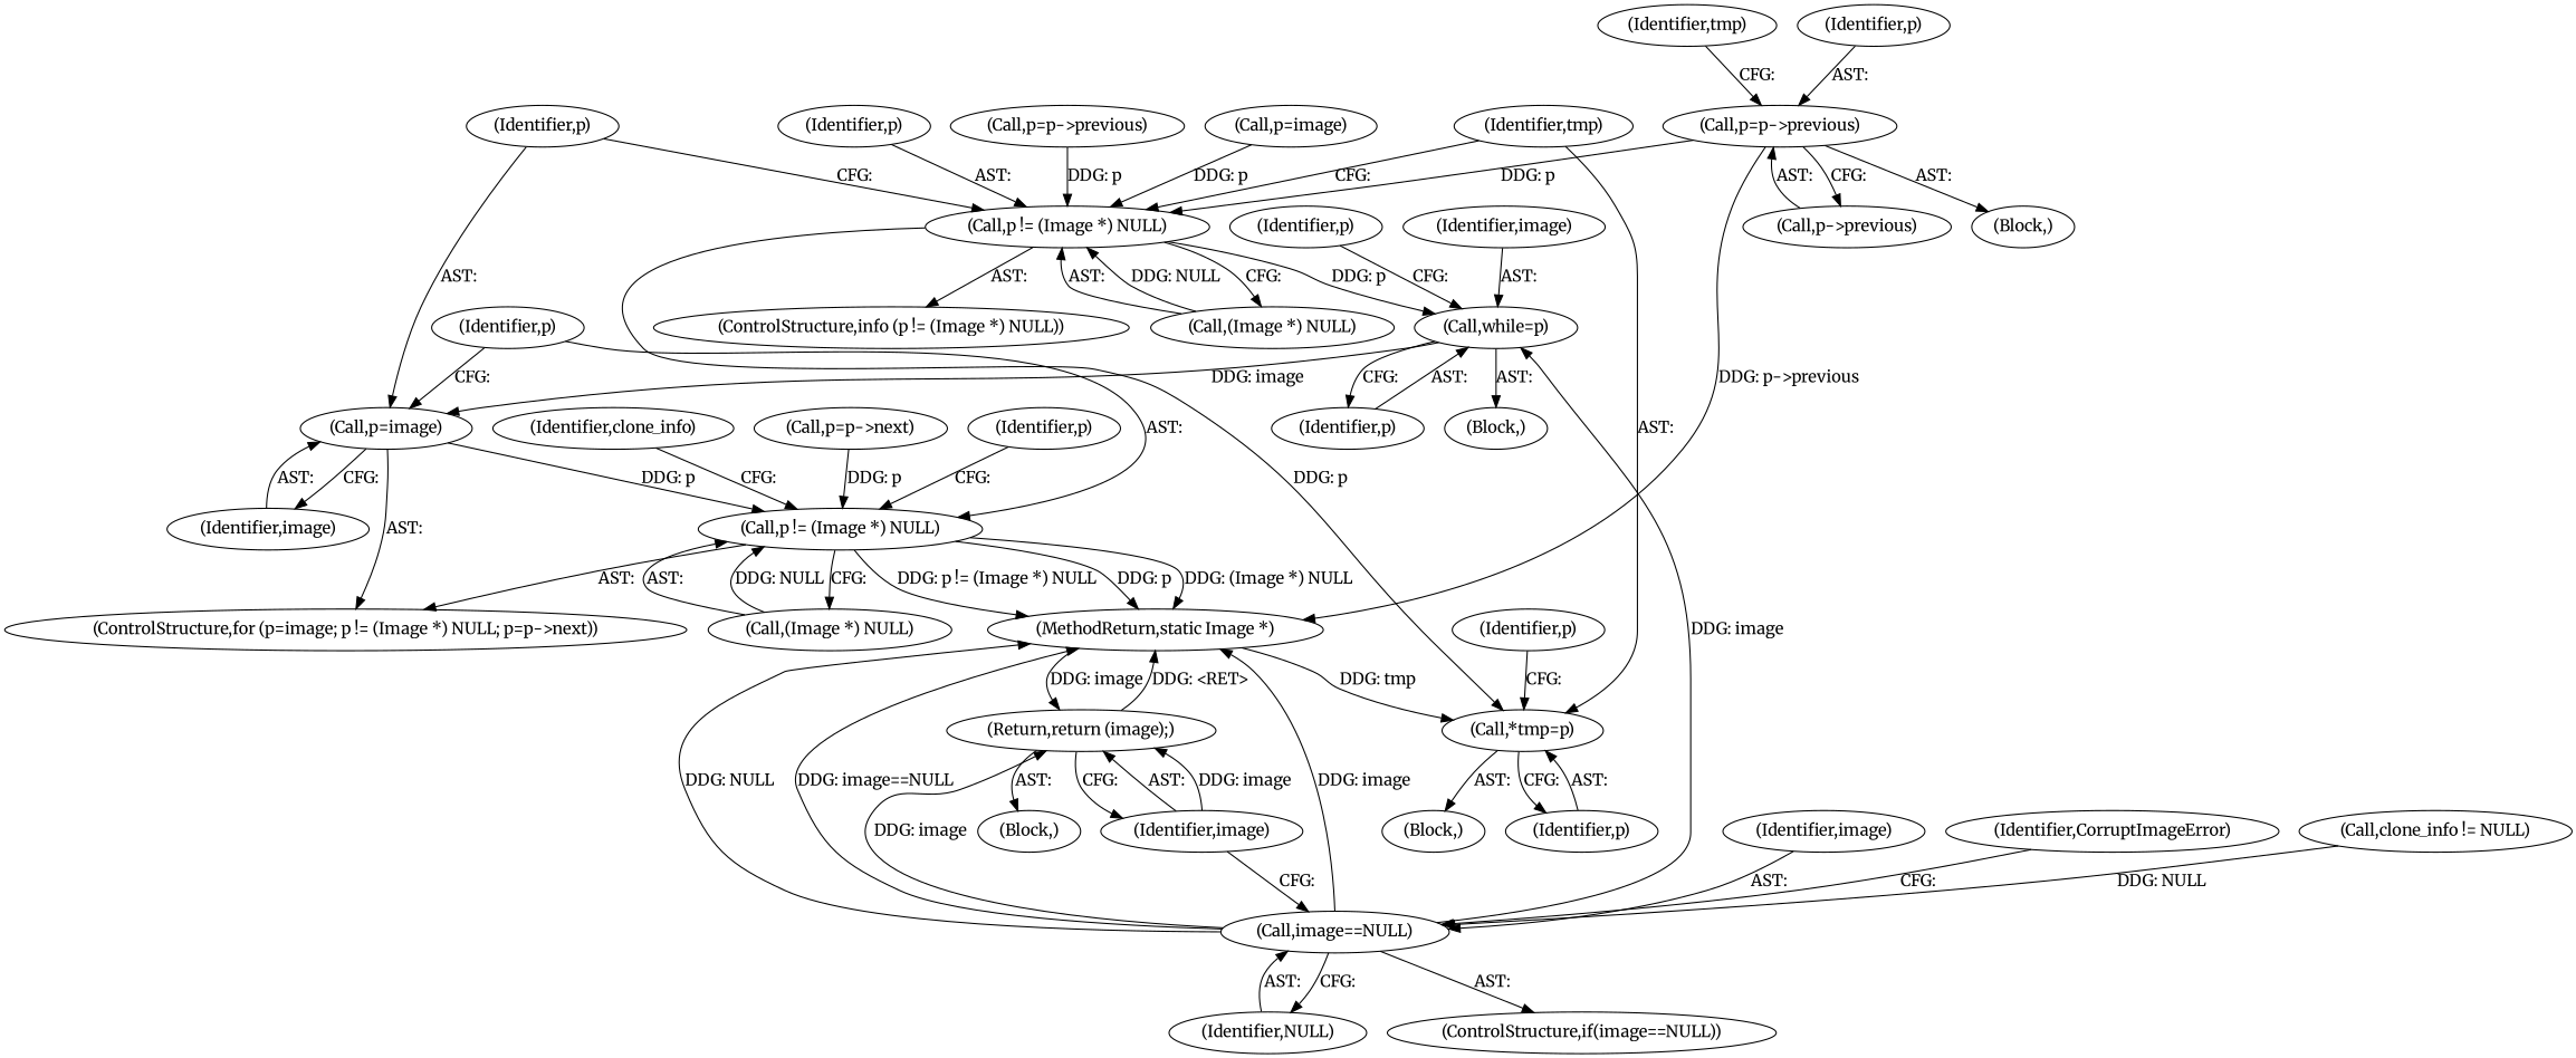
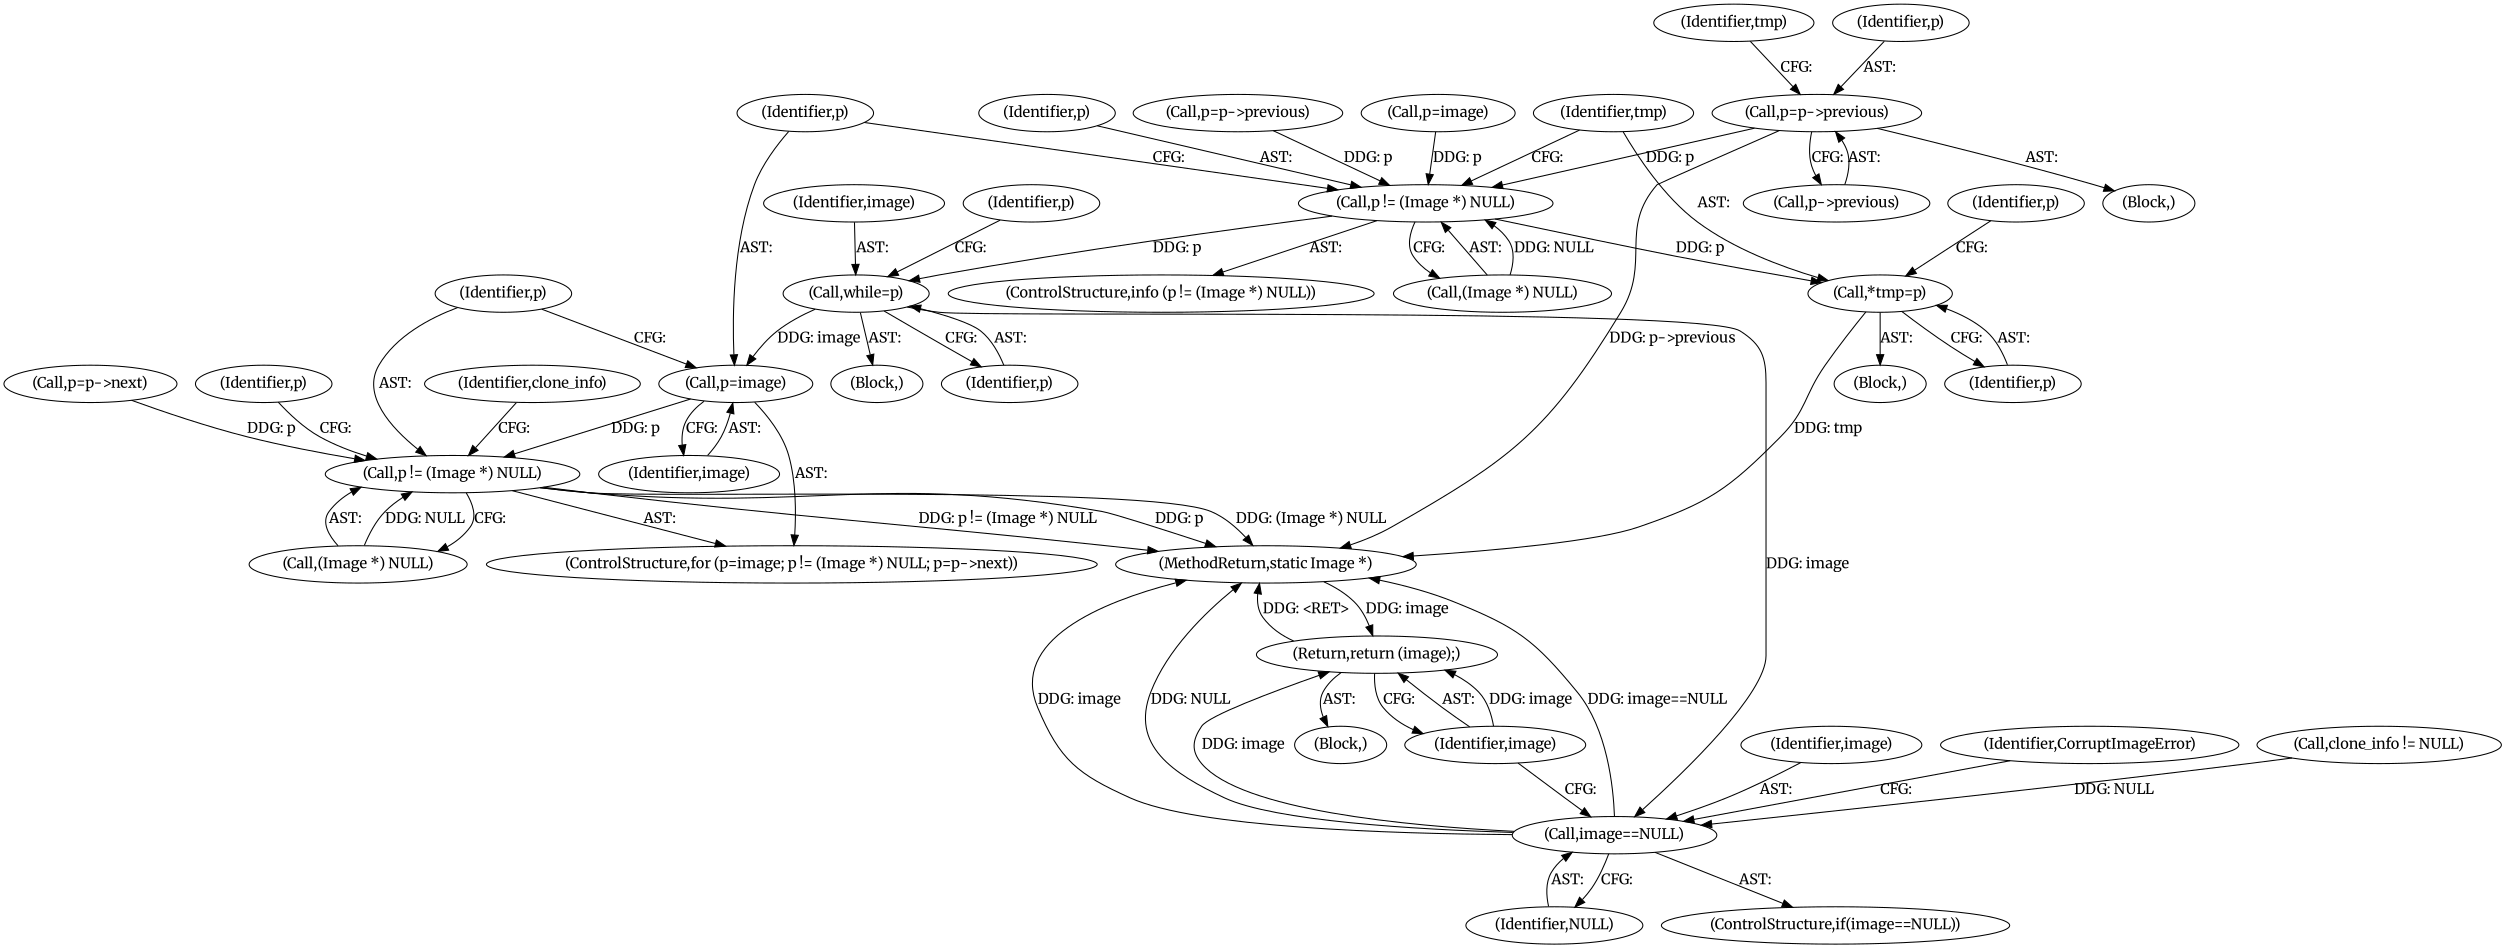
  digraph {
    fontname=Merriweather
    node [fontname=Merriweather]
    edge [fontname=Merriweather]
    n1 [label="(Call,p=p->previous)"]
    n2 [label="(Call,p != (Image *) NULL)"]
    n3 [label="(Block,)"]
    n4 [label="(Call,p->previous)"]
    n5 [label="(MethodReturn,static Image *)"]
    n6 [label="(Call,*tmp=p)"]
    n7 [label="(Call,while=p)"]
    n8 [label="(ControlStructure,info (p != (Image *) NULL))"]
    n9 [label="(Call,(Image *) NULL)"]
    n10 [label="(Return,return (image);)"]
    n11 [label="(Block,)"]
    n12 [label="(Identifier,p)"]
    n13 [label="(Call,p=image)"]
    n14 [label="(Call,image==NULL)"]
    n15 [label="(Identifier,p)"]
    n16 [label="(Block,)"]
    n17 [label="(Call,p != (Image *) NULL)"]
    n18 [label="(Identifier,image)"]
    n19 [label="(ControlStructure,for (p=image; p != (Image *) NULL; p=p->next))"]
    n20 [label="(Identifier,NULL)"]
    n21 [label="(ControlStructure,if(image==NULL))"]
    n22 [label="(Call,(Image *) NULL)"]
    n23 [label="(Block,)"]
    n24 [label="(Identifier,image)"]
    n25 [label="(Identifier,p)"]
    n26 [label="(Identifier,image)"]
    n27 [label="(Identifier,tmp)"]
    n28 [label="(Identifier,image)"]
    n29 [label="(Identifier,p)"]
    n30 [label="(Identifier,p)"]
    n31 [label="(Identifier,p)"]
    n32 [label="(Identifier,p)"]
    n33 [label="(Identifier,clone_info)"]
    n34 [label="(Identifier,CorruptImageError)"]
    n35 [label="(Identifier,p)"]
    n36 [label="(Call,p=p->next)"]
    n37 [label="(Call,p=p->previous)"]
    n38 [label="(Call,clone_info != NULL)"]
    n39 [label="(Identifier,tmp)"]
    n40 [label="(Identifier,p)"]
    n41 [label="(Call,p=image)"]
    n1 -> n2 [label="DDG: p"]
    n1 -> n3 [label="AST: "]
    n1 -> n4 [label="CFG: "]
    n1 -> n5 [label="DDG: p->previous"]
    n2 -> n6 [label="DDG: p"]
    n2 -> n7 [label="DDG: p"]
    n2 -> n8 [label="AST: "]
    n2 -> n9 [label="CFG: "]
    n4 -> n1 [label="AST: "]
    n5 -> n10 [label="DDG: image"]
-   n5 -> n6 [label="DDG: tmp"]
+   n6 -> n5 [label="DDG: tmp"]
    n6 -> n11 [label="AST: "]
    n6 -> n12 [label="CFG: "]
    n7 -> n13 [label="DDG: image"]
-   n14 -> n7 [label="DDG: image"]
+   n7 -> n14 [label="DDG: image"]
    n7 -> n15 [label="CFG: "]
    n7 -> n16 [label="AST: "]
    n9 -> n2 [label="AST: "]
    n9 -> n2 [label="DDG: NULL"]
    n10 -> n5 [label="DDG: <RET>"]
    n10 -> n23 [label="AST: "]
    n10 -> n24 [label="CFG: "]
    n12 -> n6 [label="AST: "]
    n13 -> n17 [label="DDG: p"]
    n13 -> n18 [label="CFG: "]
    n13 -> n19 [label="AST: "]
    n14 -> n5 [label="DDG: image"]
    n14 -> n5 [label="DDG: NULL"]
    n14 -> n5 [label="DDG: image==NULL"]
    n14 -> n10 [label="DDG: image"]
    n14 -> n20 [label="CFG: "]
    n14 -> n21 [label="AST: "]
    n15 -> n7 [label="AST: "]
    n17 -> n5 [label="DDG: (Image *) NULL"]
    n17 -> n5 [label="DDG: p != (Image *) NULL"]
    n17 -> n5 [label="DDG: p"]
    n17 -> n19 [label="AST: "]
    n17 -> n22 [label="CFG: "]
    n18 -> n13 [label="AST: "]
    n20 -> n14 [label="AST: "]
    n22 -> n17 [label="AST: "]
    n22 -> n17 [label="DDG: NULL"]
    n24 -> n10 [label="AST: "]
    n24 -> n10 [label="DDG: image"]
    n24 -> n14 [label="CFG: "]
    n25 -> n2 [label="CFG: "]
    n25 -> n13 [label="AST: "]
    n26 -> n14 [label="AST: "]
    n27 -> n1 [label="CFG: "]
    n28 -> n7 [label="AST: "]
    n29 -> n7 [label="CFG: "]
    n30 -> n13 [label="CFG: "]
    n30 -> n17 [label="AST: "]
    n31 -> n6 [label="CFG: "]
    n32 -> n1 [label="AST: "]
    n33 -> n17 [label="CFG: "]
    n34 -> n14 [label="CFG: "]
    n35 -> n2 [label="AST: "]
    n36 -> n17 [label="DDG: p"]
    n37 -> n2 [label="DDG: p"]
    n38 -> n14 [label="DDG: NULL"]
    n39 -> n2 [label="CFG: "]
    n39 -> n6 [label="AST: "]
    n40 -> n17 [label="CFG: "]
    n41 -> n2 [label="DDG: p"]
  }
